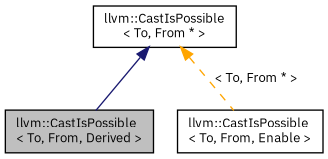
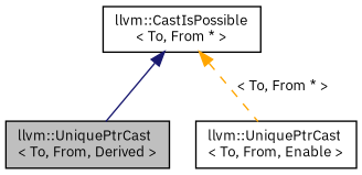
  digraph {
    fontname="IBM Plex Sans"
    node [color=black fontname="IBM Plex Sans" fontsize=10 shape=record]
    edge [dir=back fontname="IBM Plex Sans" fontsize=10 labelfontname=Helvetica labelfontsize=10]
-   n1 [fillcolor=grey75 fontcolor=black height=0.2 label="llvm::CastIsPossible\l\< To, From, Derived \>" style=filled width=0.4]
+   n1 [fillcolor=grey75 fontcolor=black height=0.2 label="llvm::UniquePtrCast\l\< To, From, Derived \>" style=filled width=0.4]
    n2 [height=0.2 label="llvm::CastIsPossible\l\< To, From * \>" width=0.4]
-   n3 [height=0.2 label="llvm::CastIsPossible\l\< To, From, Enable \>" width=0.4]
+   n3 [height=0.2 label="llvm::UniquePtrCast\l\< To, From, Enable \>" width=0.4]
    n2 -> n1 [color=midnightblue style=solid]
    n2 -> n3 [color=orange label=" \< To, From * \>" style=dashed]
  }
